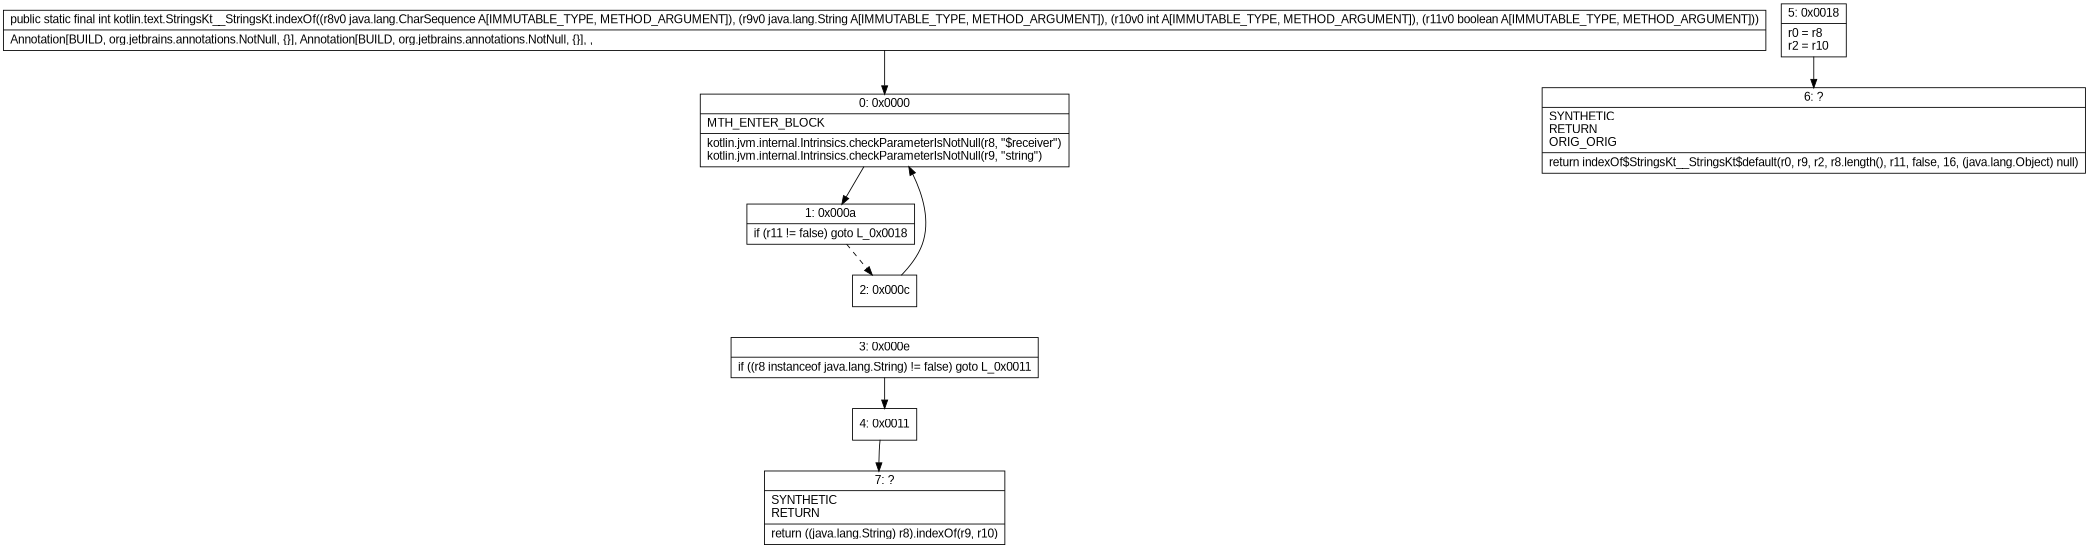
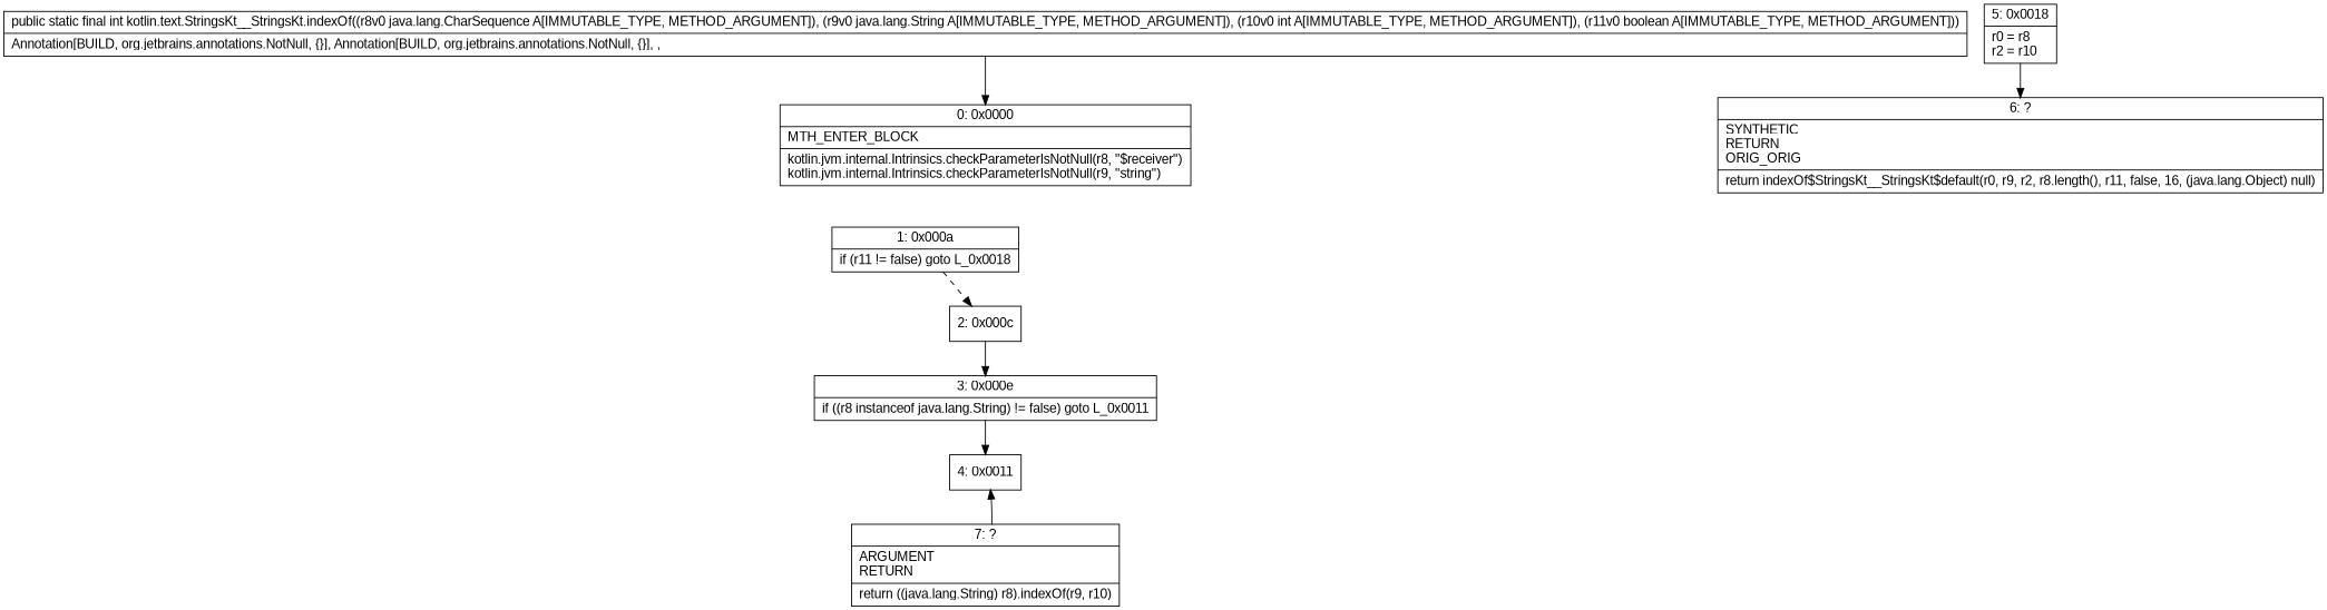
  digraph {
    fontname="Liberation Sans"
    node [fontname="Liberation Sans" shape=record]
    edge [fontname="Liberation Sans"]
    n1 [label="{0\:\ 0x0000|MTH_ENTER_BLOCK\l|kotlin.jvm.internal.Intrinsics.checkParameterIsNotNull(r8, \"$receiver\")\lkotlin.jvm.internal.Intrinsics.checkParameterIsNotNull(r9, \"string\")\l}"]
    n2 [label="{1\:\ 0x000a|if (r11 != false) goto L_0x0018\l}"]
    n3 [label="{2\:\ 0x000c}"]
    n4 [label="{3\:\ 0x000e|if ((r8 instanceof java.lang.String) != false) goto L_0x0011\l}"]
    n5 [label="{5\:\ 0x0018|r0 = r8\lr2 = r10\l}"]
    n6 [label="{6\:\ ?|SYNTHETIC\lRETURN\lORIG_ORIG\l|return indexOf$StringsKt__StringsKt$default(r0, r9, r2, r8.length(), r11, false, 16, (java.lang.Object) null)\l}"]
    n7 [label="{4\:\ 0x0011}"]
-   n8 [label="{7\:\ ?|SYNTHETIC\lRETURN\l|return ((java.lang.String) r8).indexOf(r9, r10)\l}"]
+   n8 [label="{7\:\ ?|ARGUMENT\lRETURN\l|return ((java.lang.String) r8).indexOf(r9, r10)\l}"]
    n9 [label="{public static final int kotlin.text.StringsKt__StringsKt.indexOf((r8v0 java.lang.CharSequence A[IMMUTABLE_TYPE, METHOD_ARGUMENT]), (r9v0 java.lang.String A[IMMUTABLE_TYPE, METHOD_ARGUMENT]), (r10v0 int A[IMMUTABLE_TYPE, METHOD_ARGUMENT]), (r11v0 boolean A[IMMUTABLE_TYPE, METHOD_ARGUMENT]))  | Annotation[BUILD, org.jetbrains.annotations.NotNull, \{\}], Annotation[BUILD, org.jetbrains.annotations.NotNull, \{\}], , \l}"]
-   n1 -> n2
    n2 -> n3 [style=dashed]
-   n3 -> n1
+   n3 -> n4
    n4 -> n7
    n5 -> n6
-   n7 -> n8
+   n8 -> n7
    n9 -> n1
  }
